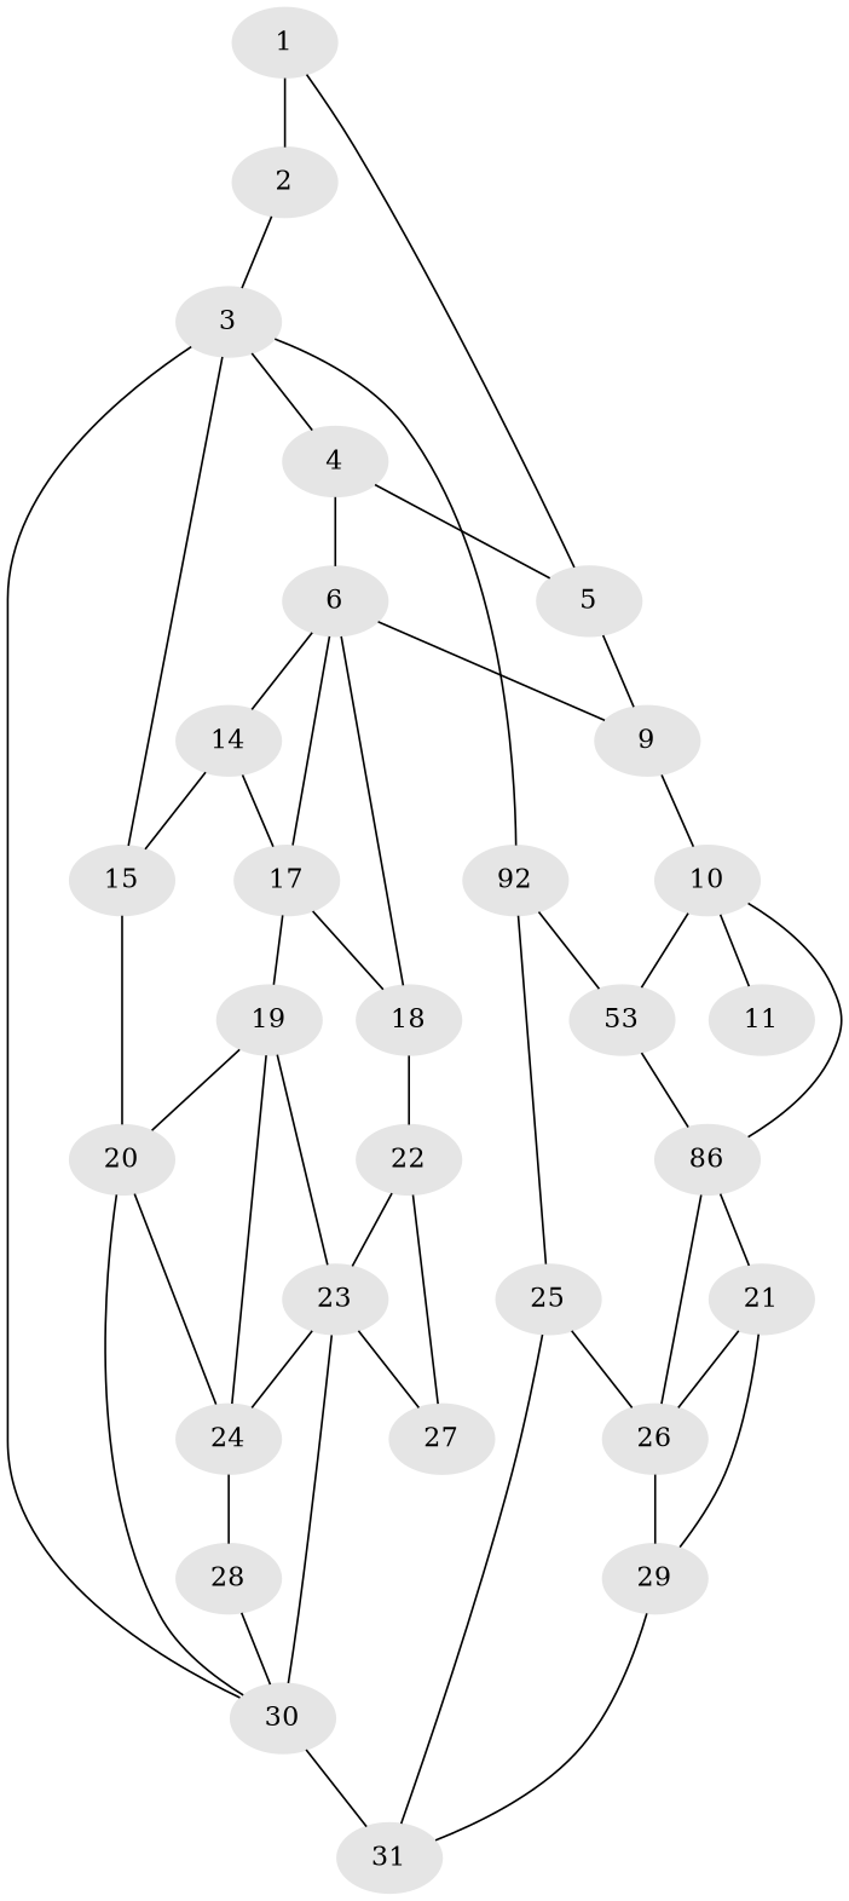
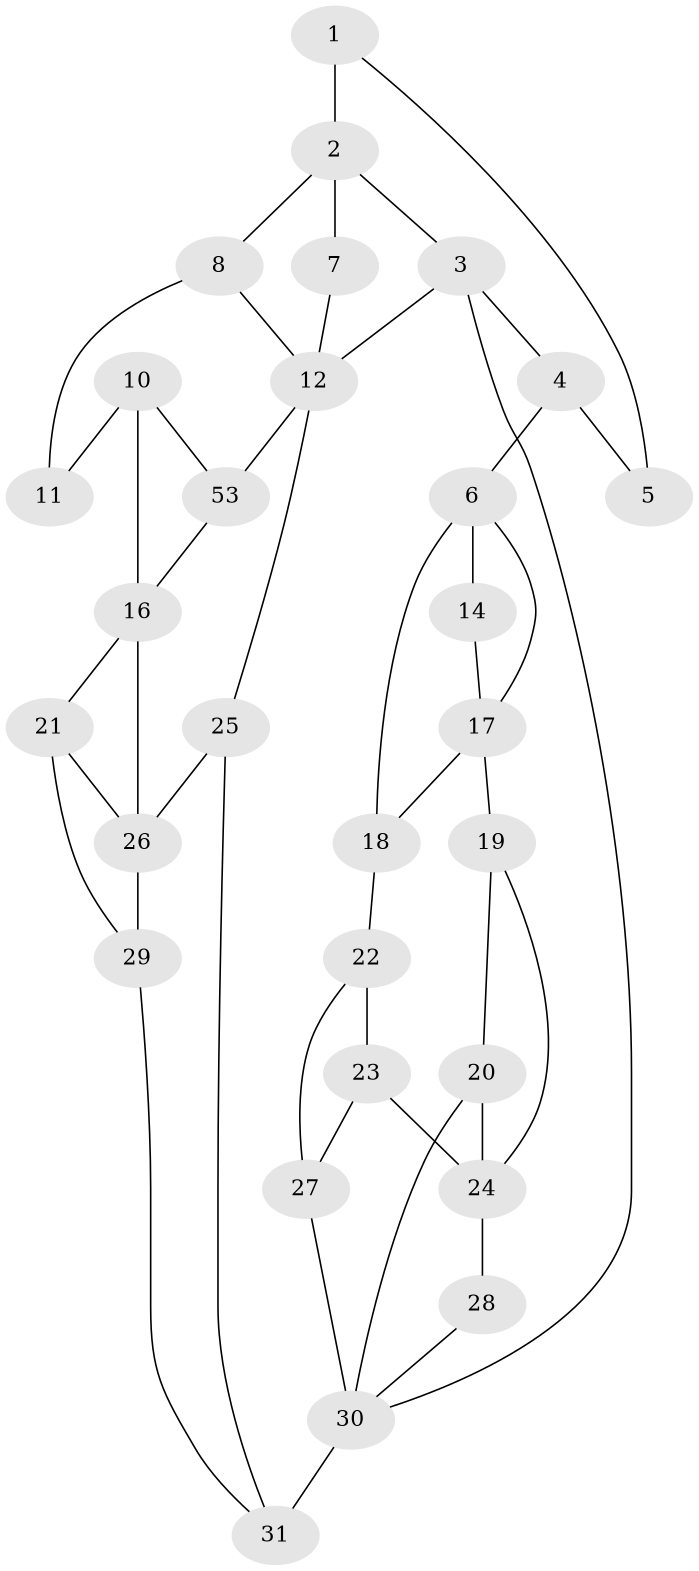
  graph {
    node [color=gray90 style=filled]
    edge [weight=1.0]
    1
    2
    5
    3
-   9
+   7
+   8
    4
-   12 [label=92]
-   15
+   12
    30
    11
    6
    n14 [label=53]
    25
    20
    31
    14
    17
    18
    10
    19
    22
-   16 [label=86]
+   16
    21
    26
    24
    29
    23
    27
    28
    1 -- 2 [weight=2.0]
    1 -- 5
    2 -- 3
-   5 -- 9
+   2 -- 7 [weight=2.0]
+   2 -- 8 [weight=2.0]
    3 -- 4
    3 -- 12
-   3 -- 15 [weight=2.0]
    3 -- 30
-   9 -- 10 [weight=2.0]
+   7 -- 12 [weight=2.0]
+   8 -- 12
+   8 -- 11
    4 -- 5
    4 -- 6 [weight=2.0]
    12 -- n14 [weight=2.0]
    12 -- 25 [weight=2.0]
-   15 -- 20 [weight=2.0]
    30 -- 31 [weight=2.0]
-   6 -- 9
    6 -- 14 [weight=2.0]
    6 -- 17
    6 -- 18
    n14 -- 16
    25 -- 31
    25 -- 26 [weight=2.0]
    20 -- 30
    20 -- 24
-   14 -- 15 [weight=2.0]
    14 -- 17
    17 -- 18 [weight=2.0]
    17 -- 19 [weight=2.0]
    18 -- 22
    10 -- 11 [weight=2.0]
    10 -- n14
    10 -- 16
    19 -- 20
    19 -- 24
-   19 -- 23
    22 -- 23
    22 -- 27
    16 -- 21
    16 -- 26
    21 -- 26
    21 -- 29
    26 -- 29 [weight=2.0]
    24 -- 28 [weight=2.0]
    29 -- 31
    23 -- 24 [weight=2.0]
    23 -- 27
-   23 -- 30
+   27 -- 30
    28 -- 30
  }
